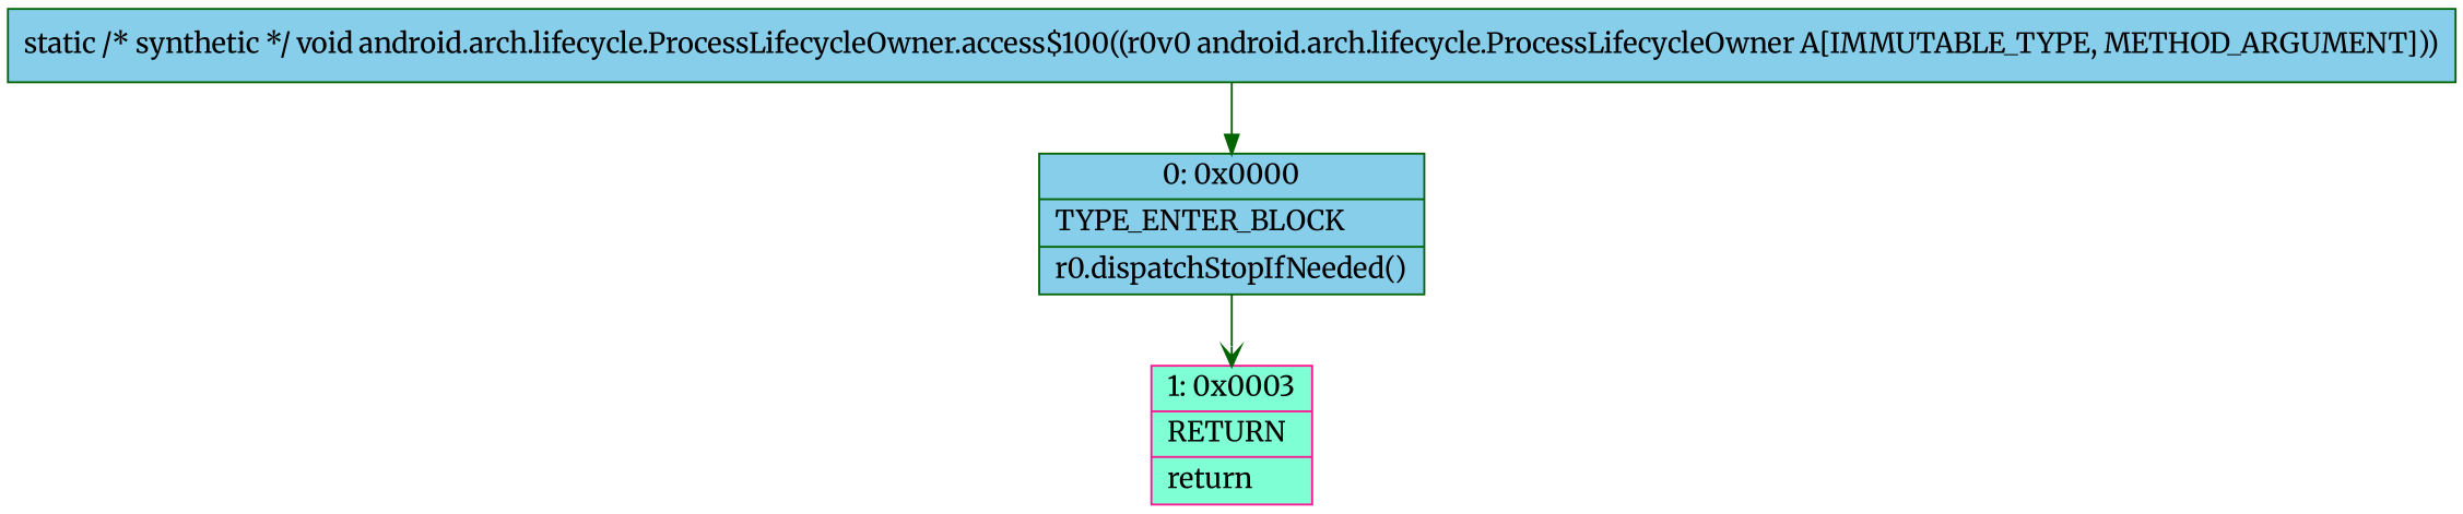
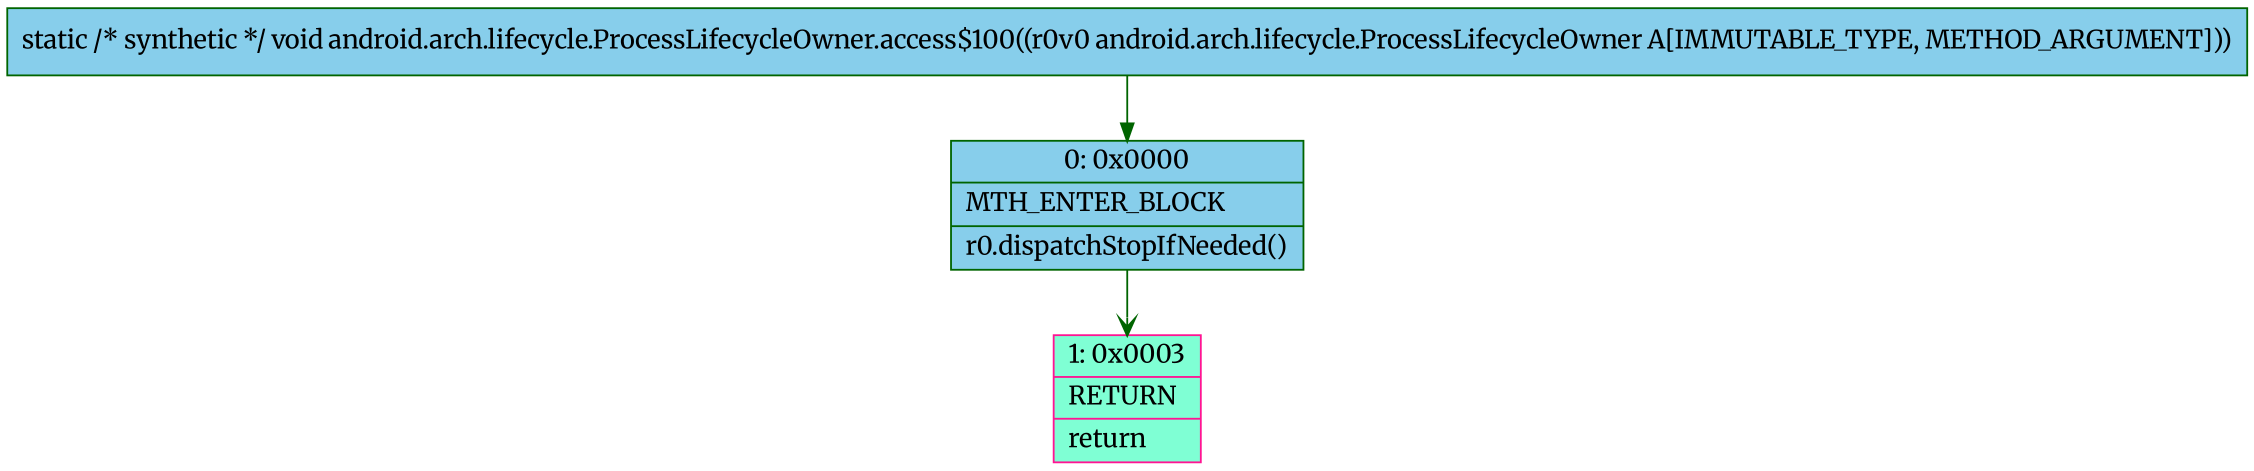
  digraph {
    fontname=Merriweather
    node [shape=record style=filled fillcolor=skyblue color=darkgreen fontname=Merriweather]
    edge [color=darkgreen fontname=Merriweather]
-   n1 [label="{0\:\ 0x0000|TYPE_ENTER_BLOCK\l|r0.dispatchStopIfNeeded()\l}"]
+   n1 [label="{0\:\ 0x0000|MTH_ENTER_BLOCK\l|r0.dispatchStopIfNeeded()\l}"]
    n2 [label="{1\:\ 0x0003|RETURN\l|return\l}" fillcolor=aquamarine color=deeppink]
    n3 [label="{static \/* synthetic *\/ void android.arch.lifecycle.ProcessLifecycleOwner.access$100((r0v0 android.arch.lifecycle.ProcessLifecycleOwner A[IMMUTABLE_TYPE, METHOD_ARGUMENT])) }"]
    n1 -> n2 [arrowhead=vee]
    n3 -> n1 [arrowhead=normal]
  }
